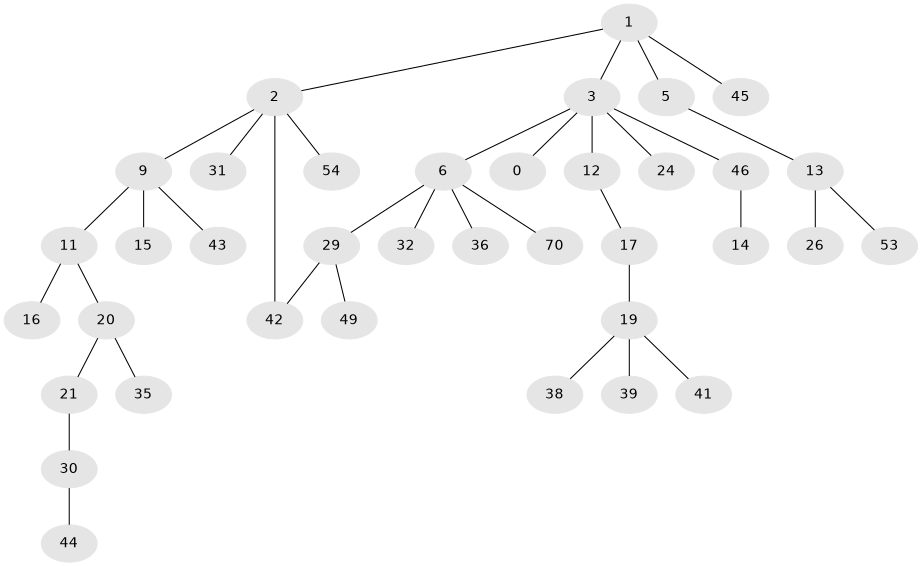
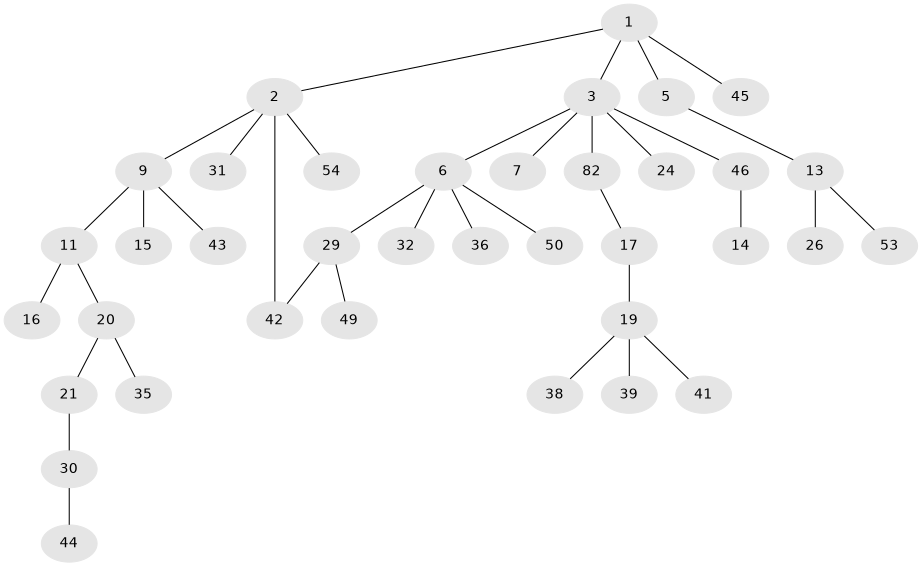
  graph {
    fontname="DejaVu Sans"
    node [color=gray90 fontname="DejaVu Sans" style=filled]
    edge [fontname="DejaVu Sans"]
    1 [super="+8"]
    2 [super="+25"]
    3 [super="+4"]
    5
    45
    9 [super="+10"]
    31
    42 [super="+48"]
    54
    6 [super="+37"]
-   7 [label=0]
-   12
+   7
+   12 [label=82]
    24 [super="+40"]
    46
    13 [super="+23"]
    11 [super="+47"]
    15 [super="+18"]
    43
    29 [super="+51"]
    32 [super="+34"]
    36
-   50 [label=70]
+   50
    17 [super="+22"]
    14
    26
    53
    49
    16 [super="+28"]
    20 [super="+52"]
    21
    35
    19 [super="+27"]
    38
    39
    41
    30 [super="+33"]
    44
    1 -- 2
    1 -- 3
    1 -- 5
    1 -- 45
    2 -- 9
    2 -- 31
    2 -- 42
    2 -- 54
    3 -- 6
    3 -- 7
    3 -- 12
    3 -- 24
    3 -- 46
    5 -- 13
    9 -- 11
    9 -- 15
    9 -- 43
    6 -- 29
    6 -- 32
    6 -- 36
    6 -- 50
    12 -- 17
    46 -- 14
    13 -- 26
    13 -- 53
    11 -- 16
    11 -- 20
    29 -- 42
    29 -- 49
    17 -- 19
    20 -- 21
    20 -- 35
    21 -- 30
    19 -- 38
    19 -- 39
    19 -- 41
    30 -- 44
  }
